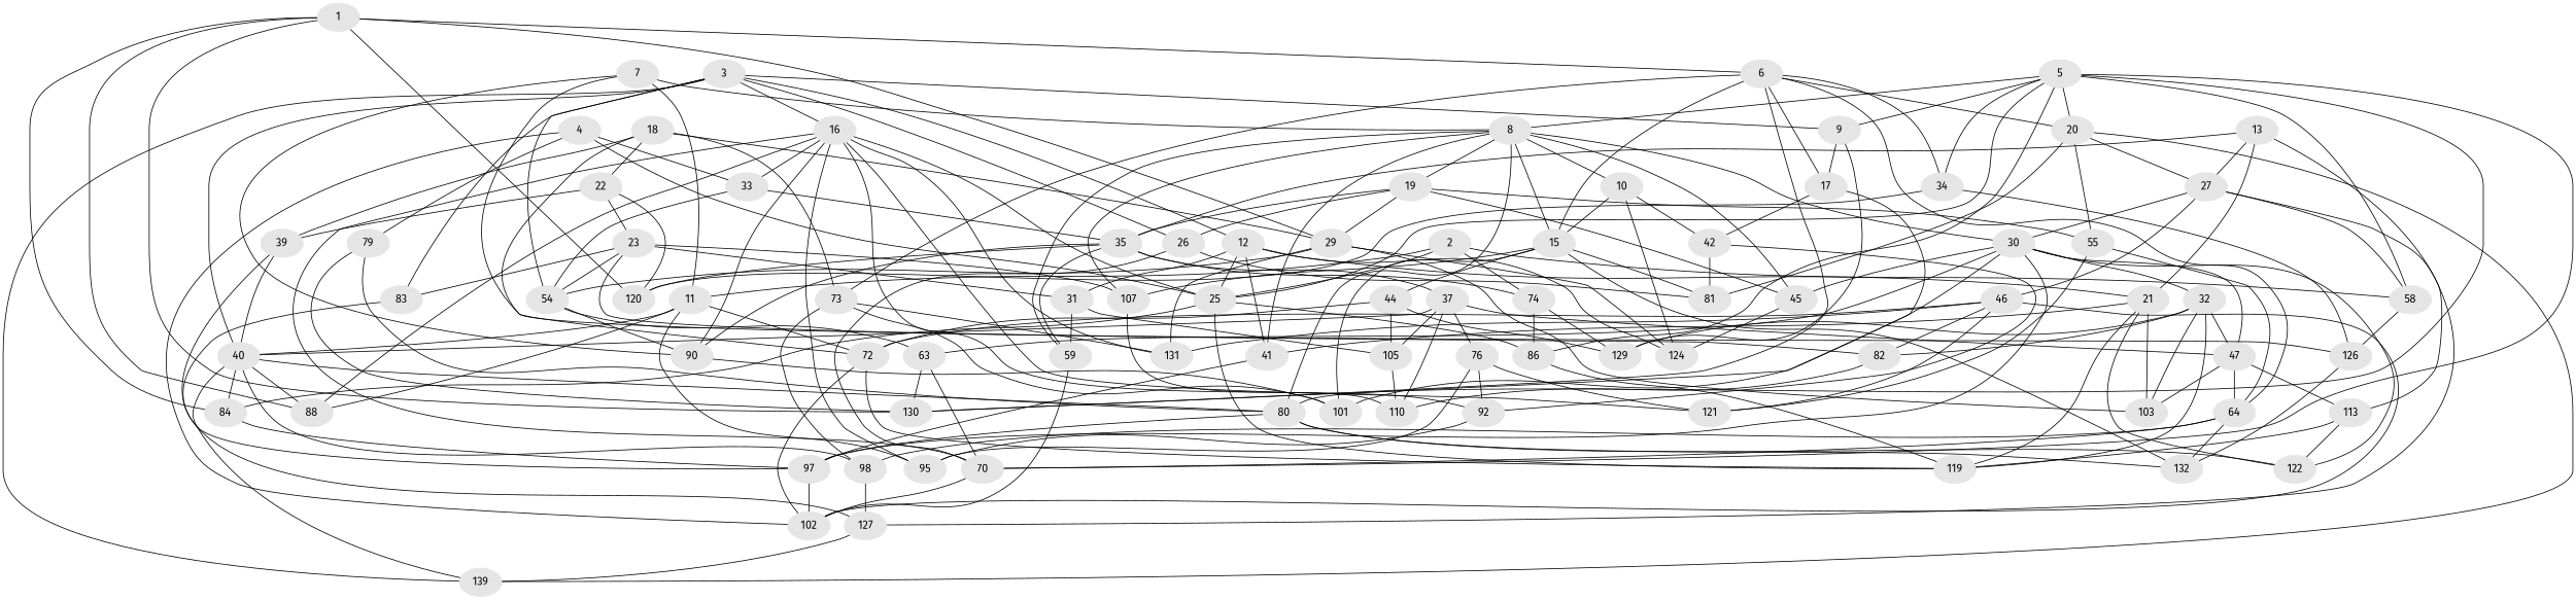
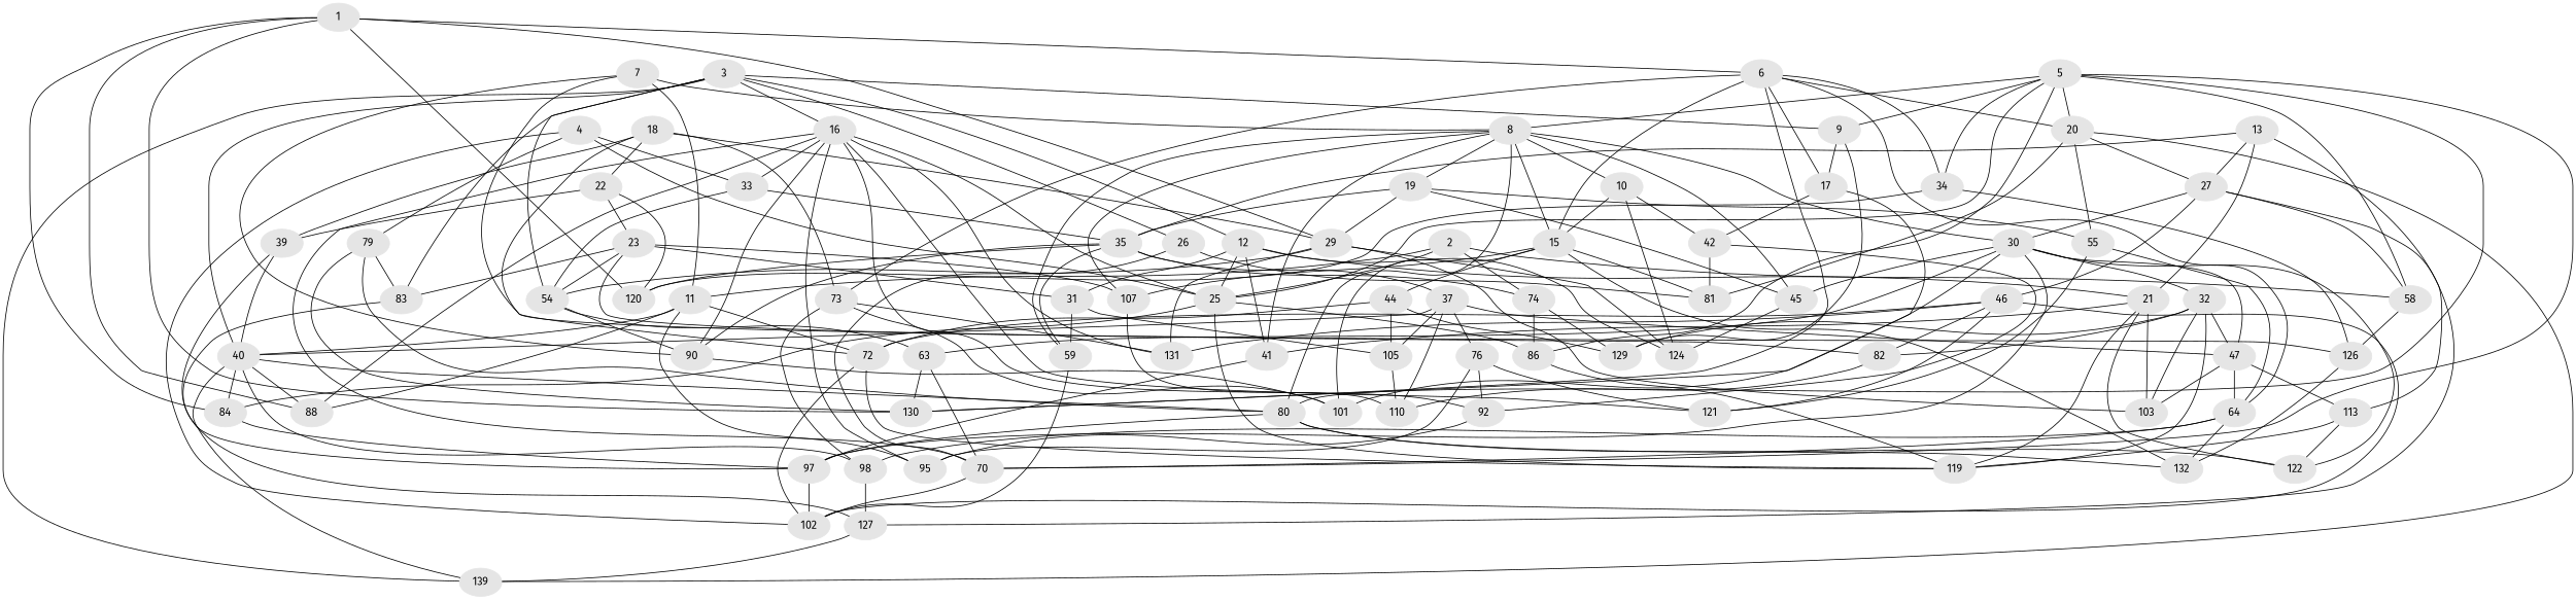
  graph {
    fontname="Fira Sans"
    node [color=gray90 fontname="Fira Sans" style=filled]
    edge [fontname="Fira Sans"]
    1 [super="+99"]
    6 [super="+51+44"]
    29 [super="+71+111"]
    n4 [label=88]
    84
    120
    130 [super="+141"]
    20 [super="+89"]
    34
    15 [super="+109+53"]
    17
    64 [super="+125"]
    73 [super="+104"]
    54 [super="+69"]
    124
    131
    103
    97 [super="+133"]
    11 [super="+65"]
    40 [super="+91+94"]
    72 [super="+87"]
    95
    2
    25 [super="+112+128"]
    58
    74
    86
    119 [super="+134"]
    126
    129
    3 [super="+100"]
    9
    12 [super="+60"]
    16 [super="+28+52"]
    26
    83
    139
    41
    21 [super="+66"]
    31
    33
    70 [super="+117"]
    90 [super="+96"]
    92
    121
    81
    80 [super="+136"]
    98
    63
    127
    4
    79
    102 [super="+114"]
    35 [super="+135+78"]
    5 [super="+14+43"]
    8 [super="+57+24"]
    10
    19 [super="+56"]
    30 [super="+62+61+137"]
    45
    59
    107
    27 [super="+106"]
    55
    132
    122
    n67 [label=44]
    101
    42
    7
    82
    110
    32 [super="+67+123"]
    47 [super="+77"]
    105
    13
    113
    46 [super="+50"]
    37 [super="+75"]
    18 [super="+88"]
    22
    39
    23 [super="+48"]
    76
    1 -- 6
    1 -- 29
    1 -- n4
    1 -- 84
    1 -- 120
    1 -- 130
    6 -- 130
    6 -- 20
    6 -- 34
    6 -- 15
    6 -- 17
    6 -- 64
    6 -- 73
    29 -- 54
    29 -- 124
    29 -- 131
    29 -- 103
    84 -- 97
    20 -- 139
    20 -- 81
    20 -- 27
    20 -- 55
    34 -- 120
    34 -- 126
    15 -- 81
    15 -- 107
    15 -- 132
    15 -- n67
    15 -- 101
    17 -- 101
    17 -- 42
    64 -- 70
    64 -- 98
    64 -- 132
    73 -- 131
    73 -- 98
    73 -- 101
    54 -- 90
    54 -- 63
    97 -- 102
    11 -- n4
    11 -- 40
    11 -- 72
    11 -- 95
    40 -- n4
    40 -- 84
    40 -- 139
    40 -- 80
    40 -- 98
    72 -- 119
    72 -- 102
    2 -- 11
    2 -- 25
    2 -- 58
    2 -- 74
    25 -- 84
    25 -- 86
    25 -- 119
    58 -- 126
    74 -- 86
    74 -- 129
    86 -- 119
    126 -- 132
    3 -- 54
    3 -- 40
    3 -- 9
    3 -- 12
    3 -- 16
    3 -- 26
    3 -- 83
    3 -- 139
    9 -- 17
    9 -- 129
    12 -- 124
    12 -- 25
    12 -- 41
    12 -- 21
    12 -- 31
    16 -- n4
    16 -- 131
    16 -- 95
    16 -- 25
    16 -- 33
    16 -- 70
    16 -- 90
    16 -- 92
    16 -- 121
    26 -- 70
    26 -- 81
    83 -- 127
    41 -- 97
    21 -- 103
    21 -- 119
    21 -- 41
    21 -- 122
    31 -- 59
    31 -- 105
    33 -- 54
    33 -- 35
    70 -- 102
    90 -- 101
    92 -- 95
    80 -- 97
    80 -- 132
    80 -- 122
    98 -- 127
    63 -- 130
    63 -- 70
    127 -- 139
    4 -- 25
    4 -- 33
    4 -- 79
    4 -- 102
    79 -- 130
+   79 -- 83
    79 -- 80
    35 -- 120
    35 -- 74
    35 -- 90
    35 -- 59
    35 -- 37
    5 -- 20
    5 -- 34
    5 -- 25
    5 -- 58
    5 -- 86
    5 -- 9
    5 -- 70
    5 -- 80 [weight=2]
    5 -- 8
    8 -- 15
    8 -- 41
    8 -- 80
    8 -- 10
    8 -- 19
    8 -- 30 [weight=2]
    8 -- 45
    8 -- 59
    8 -- 107
    10 -- 15
    10 -- 124
    10 -- 42
    19 -- 29
-   19 -- 26
    19 -- 35
    19 -- 45
    19 -- 55
    30 -- 130
    30 -- 97
    30 -- 63
    30 -- 45
    30 -- 122
    30 -- 32
    30 -- 47
    45 -- 124
    59 -- 102
    107 -- 110
    27 -- 58
    27 -- 127
    27 -- 30
    27 -- 46
    55 -- 64
    55 -- 121
    n67 -- 72
    n67 -- 129
    n67 -- 105
    42 -- 92
    42 -- 81
    7 -- 11
    7 -- 90
    7 -- 8
    7 -- 82
    82 -- 110
    32 -- 103
    32 -- 119
    32 -- 129
    32 -- 82
    32 -- 47 [weight=3]
    47 -- 64
    47 -- 103
    47 -- 113
    105 -- 110
    13 -- 21
    13 -- 35
    13 -- 27
    13 -- 113
    113 -- 119
    113 -- 122
    46 -- 131
    46 -- 72
    46 -- 121
    46 -- 102
    46 -- 82
    37 -- 40
    37 -- 110
    37 -- 47
    37 -- 105
    37 -- 76
    18 -- 29 [weight=2]
    18 -- 73
    18 -- 72
    18 -- 22
    18 -- 39
    22 -- 120
    22 -- 39
    22 -- 23
    39 -- 97
    39 -- 40
    23 -- 54
    23 -- 126
    23 -- 83
    23 -- 31
    23 -- 107
    76 -- 95
    76 -- 92
    76 -- 121
  }
